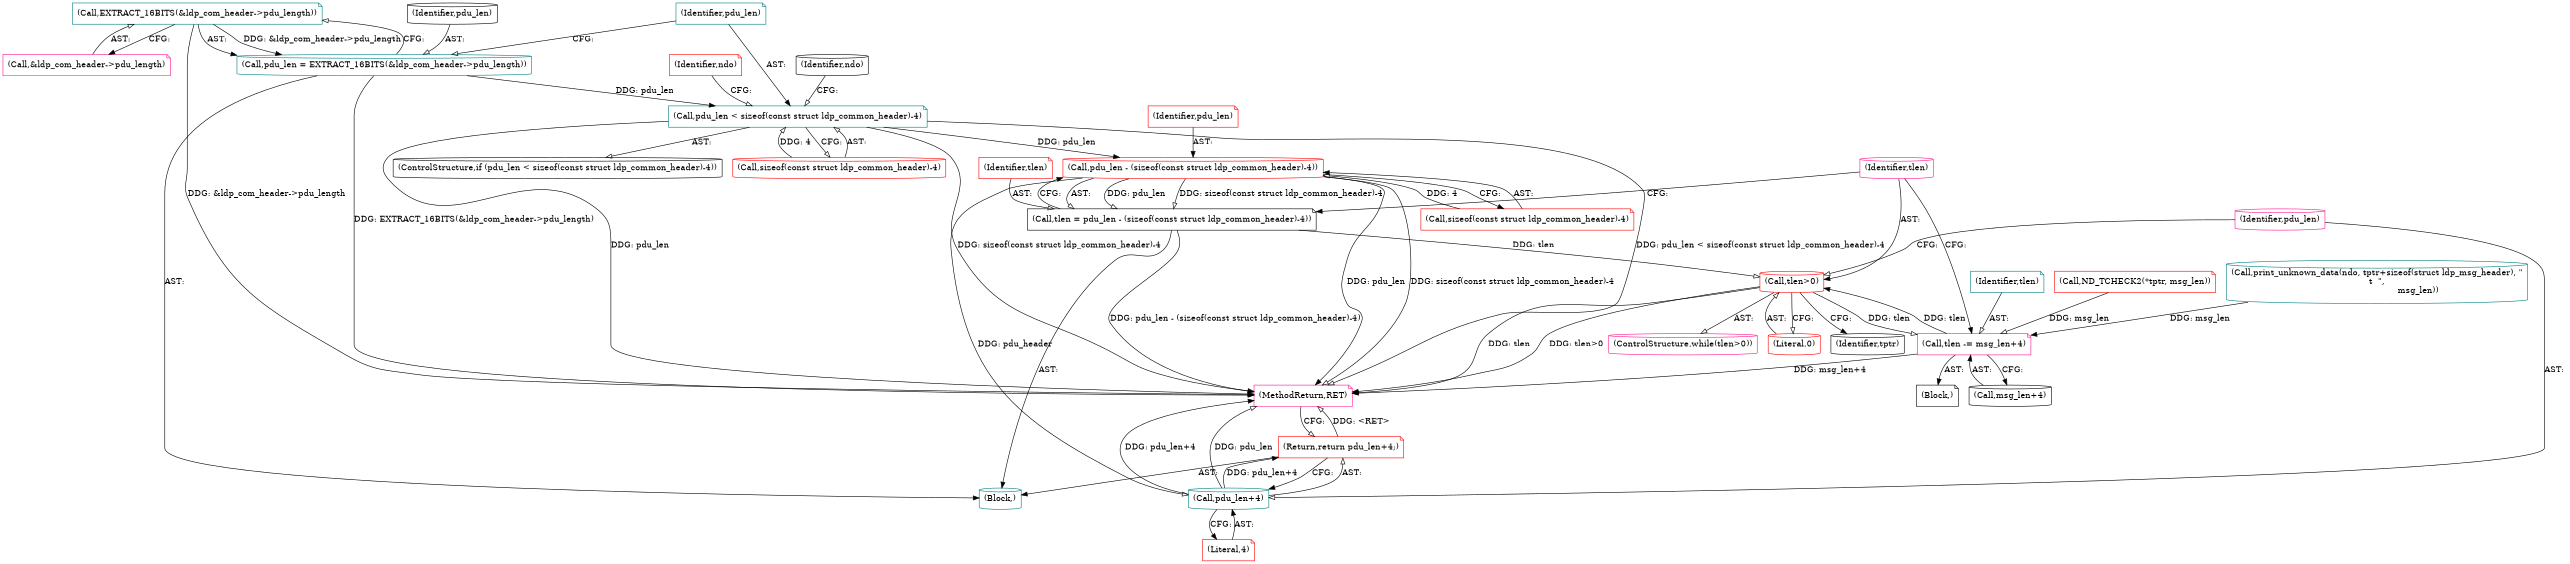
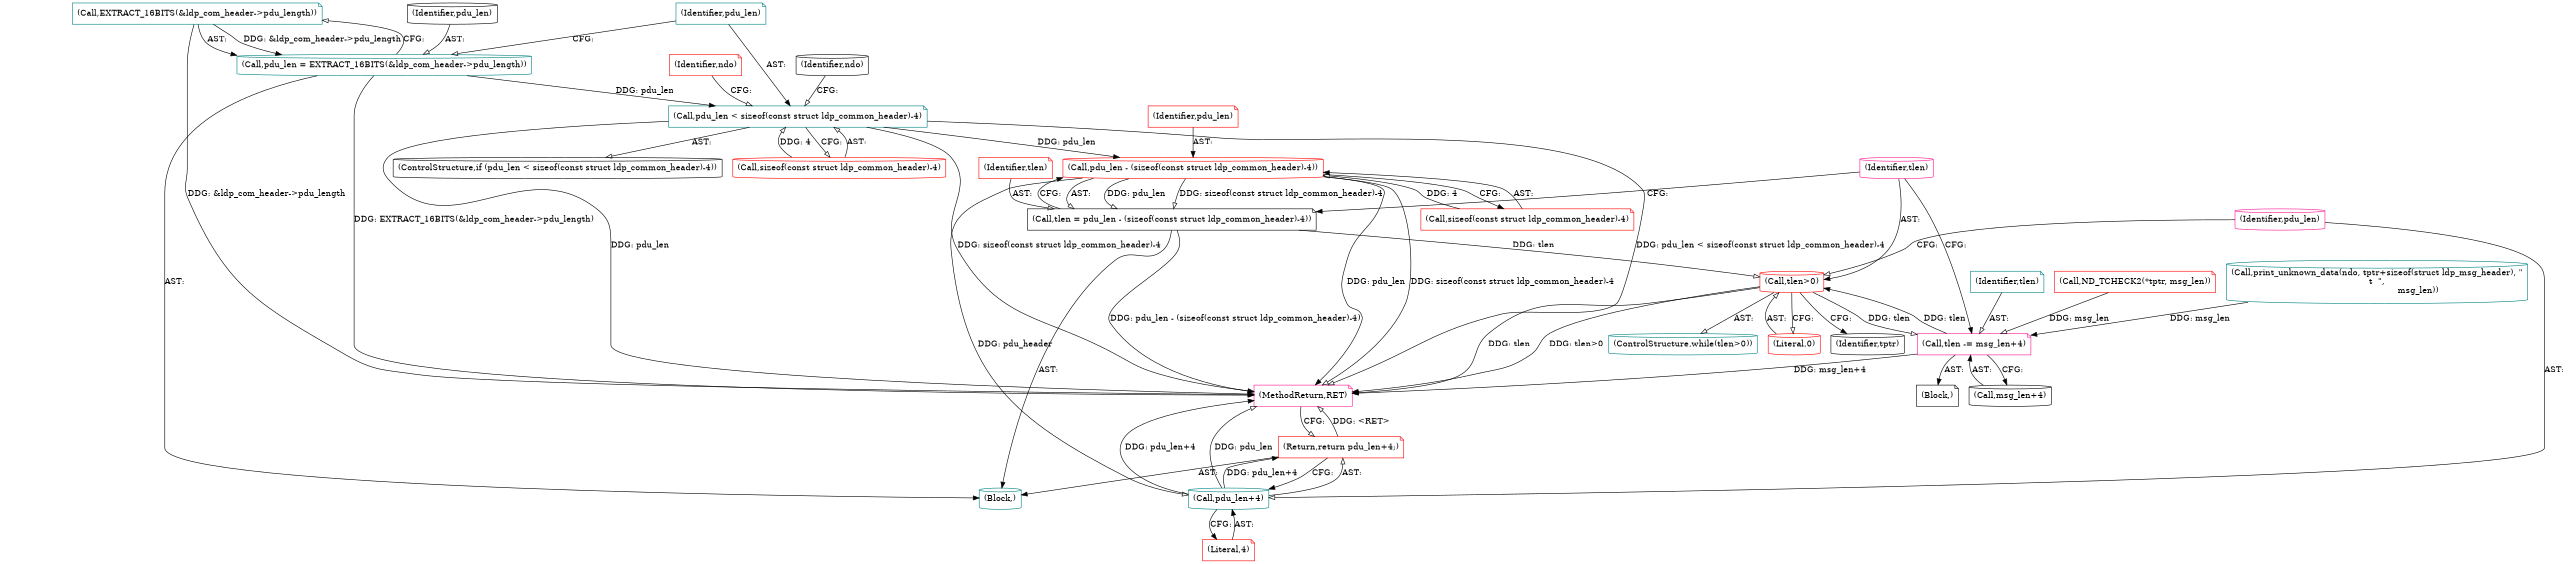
  digraph {
    node [color=red shape=note]
    edge [arrowhead=normal]
    n1 [color=teal label="(Call,EXTRACT_16BITS(&ldp_com_header->pdu_length))"]
    n2 [color=teal label="(Call,pdu_len = EXTRACT_16BITS(&ldp_com_header->pdu_length))" shape=cylinder]
-   n3 [color=deeppink label="(Call,&ldp_com_header->pdu_length)"]
    n4 [color=deeppink label="(MethodReturn,RET)"]
    n5 [color=teal label="(Call,pdu_len < sizeof(const struct ldp_common_header)-4)"]
    n6 [color=teal label="(Block,)" shape=cylinder]
    n7 [label="(Return,return pdu_len+4;)"]
    n8 [label="(Call,pdu_len - (sizeof(const struct ldp_common_header)-4))" shape=cylinder]
    n9 [color=black label="(ControlStructure,if (pdu_len < sizeof(const struct ldp_common_header)-4))" shape=cylinder]
    n10 [label="(Call,sizeof(const struct ldp_common_header)-4)" shape=cylinder]
    n11 [color=black label="(Call,tlen = pdu_len - (sizeof(const struct ldp_common_header)-4))"]
    n12 [color=teal label="(Call,pdu_len+4)" shape=cylinder]
    n13 [label="(Call,sizeof(const struct ldp_common_header)-4)"]
    n14 [label="(Call,tlen>0)" shape=cylinder]
    n15 [label="(Literal,4)"]
    n16 [color=deeppink label="(Call,tlen -= msg_len+4)"]
-   n17 [color=deeppink label="(ControlStructure,while(tlen>0))" shape=cylinder]
+   n17 [color=teal label="(ControlStructure,while(tlen>0))" shape=cylinder]
    n18 [label="(Literal,0)" shape=cylinder]
    n19 [color=black label="(Identifier,tptr)" shape=cylinder]
    n20 [color=black label="(Call,msg_len+4)" shape=cylinder]
    n21 [color=black label="(Block,)"]
    n22 [color=deeppink label="(Identifier,tlen)" shape=cylinder]
    n23 [color=deeppink label="(Identifier,pdu_len)" shape=cylinder]
    n24 [color=teal label="(Identifier,tlen)"]
    n25 [color=black label="(Identifier,ndo)" shape=cylinder]
    n26 [label="(Identifier,pdu_len)"]
    n27 [label="(Identifier,ndo)"]
    n28 [label="(Identifier,tlen)"]
    n29 [color=teal label="(Identifier,pdu_len)"]
    n30 [label="(Call,ND_TCHECK2(*tptr, msg_len))"]
    n31 [color=teal label="(Call,print_unknown_data(ndo, tptr+sizeof(struct ldp_msg_header), \"\n\t  \",\n                               msg_len))" shape=cylinder]
    n32 [color=black label="(Identifier,pdu_len)" shape=cylinder]
    n1 -> n2 [label="AST: "]
    n1 -> n2 [label="DDG: &ldp_com_header->pdu_length"]
-   n1 -> n3 [label="CFG: "]
    n1 -> n4 [label="DDG: &ldp_com_header->pdu_length"]
    n2 -> n1 [arrowhead=onormal label="CFG: "]
    n2 -> n4 [label="DDG: EXTRACT_16BITS(&ldp_com_header->pdu_length)"]
    n2 -> n5 [label="DDG: pdu_len"]
    n2 -> n6 [label="AST: "]
-   n3 -> n1 [arrowhead=onormal label="AST: "]
    n4 -> n7 [arrowhead=onormal label="CFG: "]
    n5 -> n4 [arrowhead=onormal label="DDG: pdu_len"]
    n5 -> n4 [arrowhead=onormal label="DDG: sizeof(const struct ldp_common_header)-4"]
    n5 -> n4 [arrowhead=onormal label="DDG: pdu_len < sizeof(const struct ldp_common_header)-4"]
    n5 -> n8 [label="DDG: pdu_len"]
    n5 -> n9 [arrowhead=onormal label="AST: "]
    n5 -> n10 [arrowhead=onormal label="CFG: "]
    n7 -> n4 [arrowhead=onormal label="DDG: <RET>"]
    n7 -> n6 [label="AST: "]
    n7 -> n12 [label="CFG: "]
    n8 -> n4 [label="DDG: pdu_len"]
    n8 -> n4 [arrowhead=onormal label="DDG: sizeof(const struct ldp_common_header)-4"]
    n8 -> n11 [arrowhead=onormal label="AST: "]
    n8 -> n11 [arrowhead=onormal label="DDG: pdu_len"]
    n8 -> n11 [arrowhead=onormal label="DDG: sizeof(const struct ldp_common_header)-4"]
    n8 -> n12 [arrowhead=onormal label="DDG: pdu_header"]
    n8 -> n13 [label="CFG: "]
    n10 -> n5 [arrowhead=onormal label="AST: "]
    n10 -> n5 [arrowhead=onormal label="DDG: 4"]
    n11 -> n4 [label="DDG: pdu_len - (sizeof(const struct ldp_common_header)-4)"]
    n11 -> n6 [label="AST: "]
    n11 -> n8 [label="CFG: "]
    n11 -> n14 [arrowhead=onormal label="DDG: tlen"]
    n12 -> n4 [label="DDG: pdu_len+4"]
    n12 -> n4 [arrowhead=onormal label="DDG: pdu_len"]
    n12 -> n7 [arrowhead=onormal label="AST: "]
    n12 -> n7 [label="DDG: pdu_len+4"]
    n12 -> n15 [label="CFG: "]
    n13 -> n8 [label="AST: "]
    n13 -> n8 [arrowhead=onormal label="DDG: 4"]
    n14 -> n4 [label="DDG: tlen"]
    n14 -> n4 [label="DDG: tlen>0"]
    n14 -> n16 [arrowhead=onormal label="DDG: tlen"]
    n14 -> n17 [arrowhead=onormal label="AST: "]
    n14 -> n18 [arrowhead=onormal label="CFG: "]
    n14 -> n19 [label="CFG: "]
    n15 -> n12 [label="AST: "]
    n16 -> n4 [label="DDG: msg_len+4"]
    n16 -> n14 [label="DDG: tlen"]
    n16 -> n20 [label="CFG: "]
    n16 -> n21 [label="AST: "]
    n18 -> n14 [arrowhead=onormal label="AST: "]
    n20 -> n16 [label="AST: "]
    n22 -> n11 [label="CFG: "]
    n22 -> n14 [label="AST: "]
    n22 -> n16 [label="CFG: "]
    n23 -> n12 [arrowhead=onormal label="AST: "]
    n23 -> n14 [arrowhead=onormal label="CFG: "]
    n24 -> n16 [arrowhead=onormal label="AST: "]
    n25 -> n5 [arrowhead=onormal label="CFG: "]
    n26 -> n8 [label="AST: "]
    n27 -> n5 [arrowhead=onormal label="CFG: "]
    n28 -> n11 [arrowhead=onormal label="AST: "]
    n29 -> n2 [arrowhead=onormal label="CFG: "]
    n29 -> n5 [label="AST: "]
    n30 -> n16 [arrowhead=onormal label="DDG: msg_len"]
    n31 -> n16 [label="DDG: msg_len"]
    n32 -> n2 [arrowhead=onormal label="AST: "]
  }
